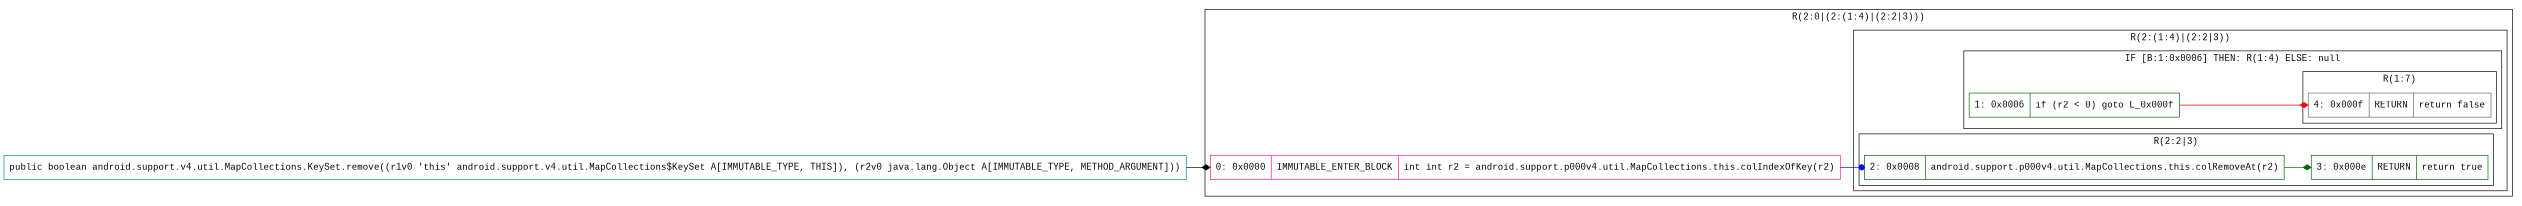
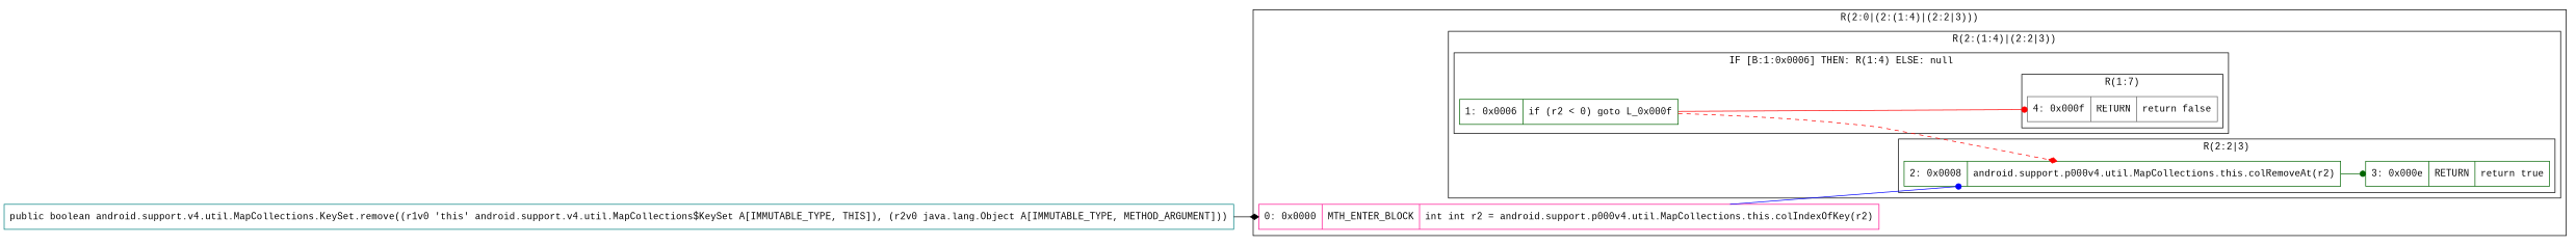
  digraph {
    fontname="Liberation Mono"
    rankdir=LR
    node [color=darkgreen fontname="Liberation Mono" shape=record]
    edge [arrowhead=diamond color=red fontname="Liberation Mono"]
    n1 [color=gray40 label="{4\:\ 0x000f|RETURN\l|return false\l}"]
    n2 [label="{1\:\ 0x0006|if (r2 \< 0) goto L_0x000f\l}"]
    n3 [label="{2\:\ 0x0008|android.support.p000v4.util.MapCollections.this.colRemoveAt(r2)\l}"]
    n4 [label="{3\:\ 0x000e|RETURN\l|return true\l}"]
-   n5 [color=deeppink label="{0\:\ 0x0000|IMMUTABLE_ENTER_BLOCK\l|int int r2 = android.support.p000v4.util.MapCollections.this.colIndexOfKey(r2)\l}"]
+   n5 [color=deeppink label="{0\:\ 0x0000|MTH_ENTER_BLOCK\l|int int r2 = android.support.p000v4.util.MapCollections.this.colIndexOfKey(r2)\l}"]
    n6 [color=teal label="{public boolean android.support.v4.util.MapCollections.KeySet.remove((r1v0 'this' android.support.v4.util.MapCollections$KeySet A[IMMUTABLE_TYPE, THIS]), (r2v0 java.lang.Object A[IMMUTABLE_TYPE, METHOD_ARGUMENT])) }"]
    subgraph cluster_1 {
      label="R(2:0|(2:(1:4)|(2:2|3)))"
      n5
      subgraph cluster_2 {
        label="R(2:(1:4)|(2:2|3))"
        subgraph cluster_3 {
          label="IF [B:1:0x0006] THEN: R(1:4) ELSE: null"
          n2
          subgraph cluster_4 {
            label="R(1:7)"
            n1
          }
        }
        subgraph cluster_5 {
          label="R(2:2|3)"
          n3
          n4
        }
      }
    }
-   n2 -> n1
-   n3 -> n4 [color=darkgreen]
+   n2 -> n1 [arrowhead=dot]
+   n2 -> n3 [style=dashed]
+   n3 -> n4 [arrowhead=dot color=darkgreen]
    n5 -> n3 [arrowhead=dot color=blue]
    n6 -> n5 [color=black]
  }
